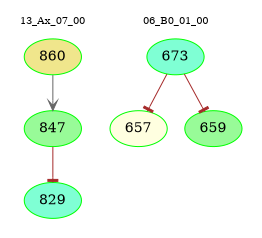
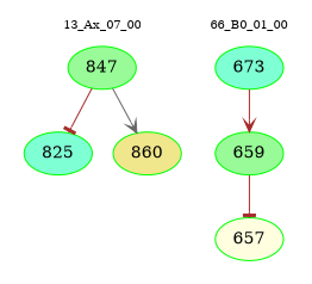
  digraph {
    node [color=green fillcolor=palegreen style=filled]
    edge [arrowhead=tee color=brown]
    n1 [label=847]
-   n2 [fillcolor=aquamarine label=829]
+   n2 [fillcolor=aquamarine label=825]
    n3 [fillcolor=khaki label=860]
    n4 [fillcolor=aquamarine label=673]
    n5 [fillcolor=lightyellow label=657]
    n6 [label=659]
    subgraph cluster_1 {
      color=white
      fontsize=10
      label="13_Ax_07_00"
      n1
      n2
      n3
    }
    subgraph cluster_2 {
      color=white
      fontsize=10
-     label="06_B0_01_00"
+     label="66_B0_01_00"
      n4
      n5
      n6
    }
    n1 -> n2
-   n3 -> n1 [arrowhead=vee color=gray40]
-   n4 -> n5
-   n4 -> n6
+   n1 -> n3 [arrowhead=vee color=gray40]
+   n6 -> n5
+   n4 -> n6 [arrowhead=vee]
  }
